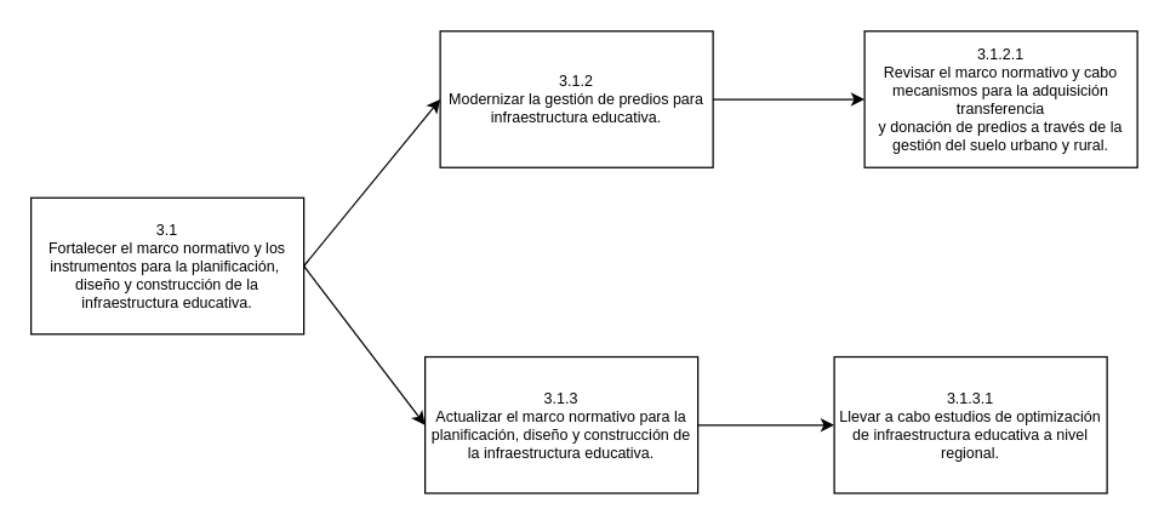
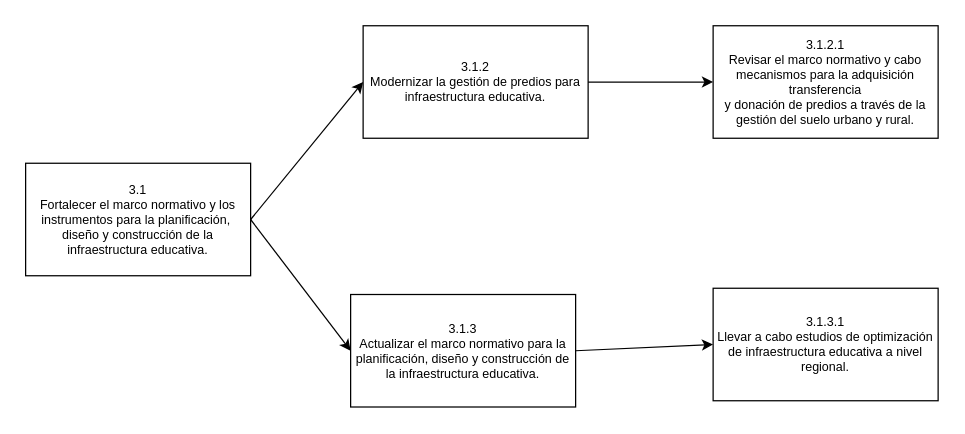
  <mxCell id="0" />
  <mxCell id="1" parent="0" />
  <mxCell id="2" value="&lt;div style=&quot;font-size: 10px;&quot; class=&quot;O0&quot;&gt;&lt;span style=&quot;&quot;&gt;3.1&lt;br&gt;Fortalecer el marco normativo y los instrumentos para la planificación,&amp;nbsp; diseño&amp;nbsp;y construcción de la infraestructura educativa.&lt;/span&gt;&lt;/div&gt;" style="rounded=0;whiteSpace=wrap;html=1;" vertex="1" parent="1"><mxGeometry x="20" y="130" width="180" height="90" as="geometry" /></mxCell>
  <mxCell id="3" value="&lt;div style=&quot;font-size: 10px;&quot; class=&quot;O0&quot;&gt;&lt;span style=&quot;&quot;&gt;3.1.2&lt;br&gt;Modernizar la gestión de predios para infraestructura educativa.&lt;/span&gt;&lt;/div&gt;" style="rounded=0;whiteSpace=wrap;html=1;" vertex="1" parent="1"><mxGeometry x="290" y="20" width="180" height="90" as="geometry" /></mxCell>
  <mxCell id="4" value="&lt;div class=&quot;O0&quot;&gt;&lt;div style=&quot;font-size: 10px;&quot; class=&quot;O0&quot;&gt;&lt;span style=&quot;&quot;&gt;3.1.3&lt;br&gt;Actualizar el marco normativo para la planificación, diseño y construcción de&lt;br&gt;la infraestructura educativa.&lt;/span&gt;&lt;/div&gt;&lt;/div&gt;" style="rounded=0;whiteSpace=wrap;html=1;" vertex="1" parent="1"><mxGeometry x="280" y="235" width="180" height="90" as="geometry" /></mxCell>
- <mxCell id="5" value="&lt;div style=&quot;font-size: 10px;&quot; class=&quot;O0&quot;&gt;&lt;span style=&quot;&quot;&gt;3.1.3.1&lt;br&gt;Llevar a cabo estudios de optimización de infraestructura educativa a nivel&lt;br&gt;regional.&lt;/span&gt;&lt;/div&gt;" style="rounded=0;whiteSpace=wrap;html=1;" vertex="1" parent="1"><mxGeometry x="550" y="235" width="180" height="90" as="geometry" /></mxCell>
+ <mxCell id="5" value="&lt;div style=&quot;font-size: 10px;&quot; class=&quot;O0&quot;&gt;&lt;span style=&quot;&quot;&gt;3.1.3.1&lt;br&gt;Llevar a cabo estudios de optimización de infraestructura educativa a nivel&lt;br&gt;regional.&lt;/span&gt;&lt;/div&gt;" style="rounded=0;whiteSpace=wrap;html=1;" vertex="1" parent="1"><mxGeometry x="570" y="230" width="180" height="90" as="geometry" /></mxCell>
  <mxCell id="6" value="&lt;div class=&quot;O0&quot;&gt;&lt;div style=&quot;font-size: 10px;&quot; class=&quot;O0&quot;&gt;&lt;span style=&quot;&quot;&gt;3.1.2.1&lt;br&gt;Revisar el marco normativo y cabo mecanismos para la adquisición transferencia&lt;br&gt;y donación de predios a través de la gestión del suelo urbano y rural.&lt;/span&gt;&lt;/div&gt;&lt;/div&gt;" style="rounded=0;whiteSpace=wrap;html=1;" vertex="1" parent="1"><mxGeometry x="570" y="20" width="180" height="90" as="geometry" /></mxCell>
  <mxCell id="7" value="" style="endArrow=classic;html=1;rounded=0;fontSize=10;exitX=1;exitY=0.5;exitDx=0;exitDy=0;entryX=0;entryY=0.5;entryDx=0;entryDy=0;" edge="1" parent="1" source="2" target="3"><mxGeometry width="50" height="50" relative="1" as="geometry"><mxPoint x="420" y="270" as="sourcePoint" /><mxPoint x="470" y="220" as="targetPoint" /></mxGeometry></mxCell>
  <mxCell id="8" value="" style="endArrow=classic;html=1;rounded=0;fontSize=10;exitX=1;exitY=0.5;exitDx=0;exitDy=0;entryX=0;entryY=0.5;entryDx=0;entryDy=0;" edge="1" parent="1" source="2" target="4"><mxGeometry width="50" height="50" relative="1" as="geometry"><mxPoint x="420" y="270" as="sourcePoint" /><mxPoint x="470" y="220" as="targetPoint" /></mxGeometry></mxCell>
  <mxCell id="9" value="" style="endArrow=classic;html=1;rounded=0;fontSize=10;exitX=1;exitY=0.5;exitDx=0;exitDy=0;entryX=0;entryY=0.5;entryDx=0;entryDy=0;" edge="1" parent="1" source="4" target="5"><mxGeometry width="50" height="50" relative="1" as="geometry"><mxPoint x="420" y="270" as="sourcePoint" /><mxPoint x="470" y="220" as="targetPoint" /></mxGeometry></mxCell>
  <mxCell id="10" value="" style="endArrow=classic;html=1;rounded=0;fontSize=10;exitX=1;exitY=0.5;exitDx=0;exitDy=0;entryX=0;entryY=0.5;entryDx=0;entryDy=0;" edge="1" parent="1" source="3" target="6"><mxGeometry width="50" height="50" relative="1" as="geometry"><mxPoint x="420" y="270" as="sourcePoint" /><mxPoint x="470" y="220" as="targetPoint" /></mxGeometry></mxCell>
